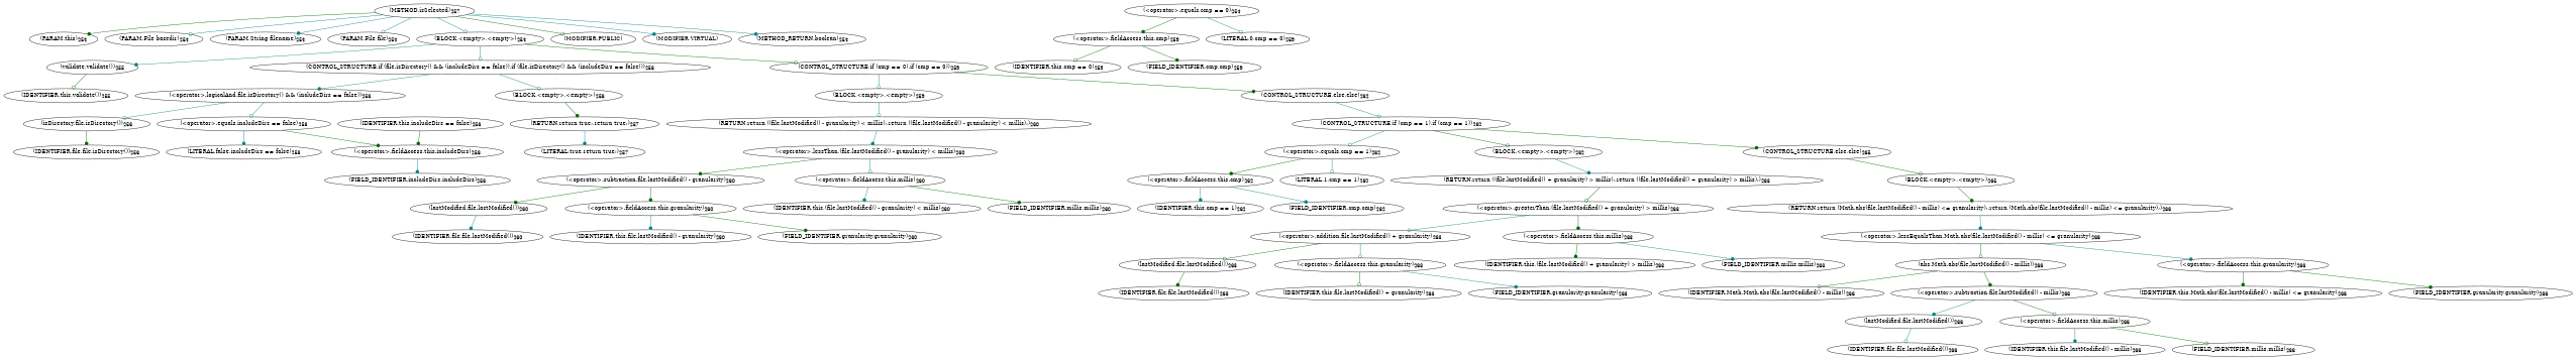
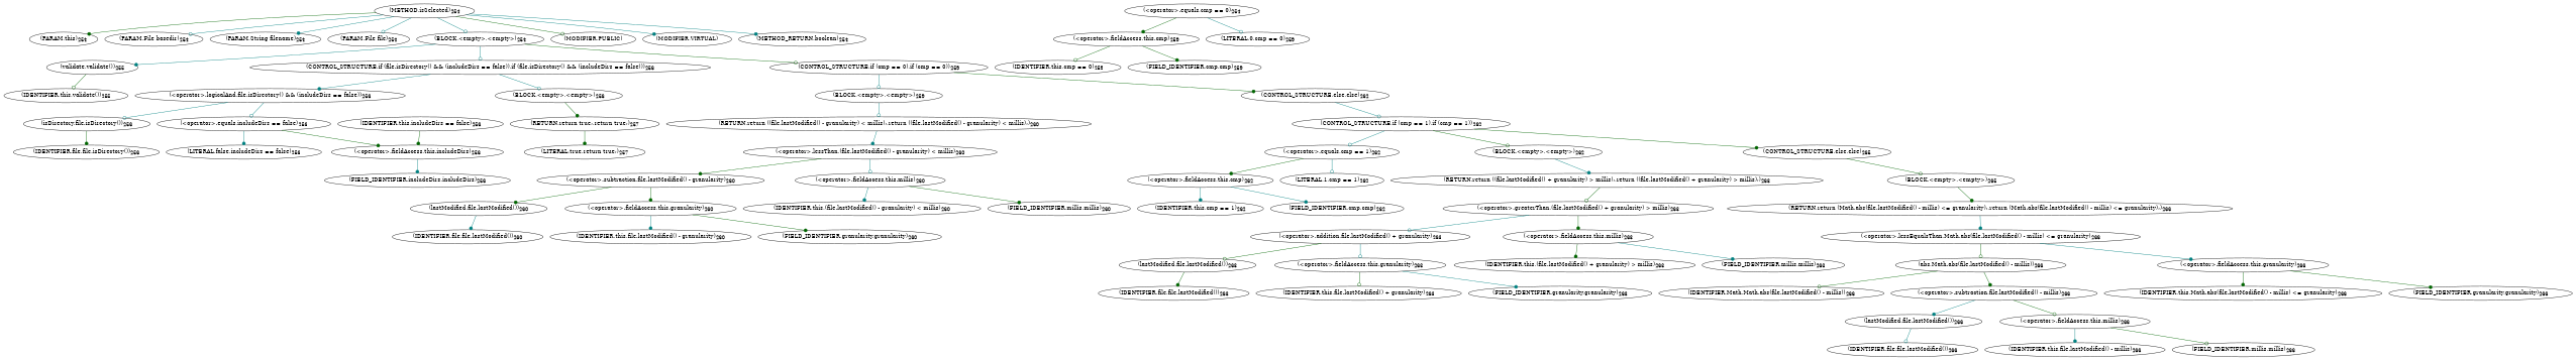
  digraph {
    edge [arrowhead=dot color=teal]
-   n1 [label=<(METHOD,isSelected)<SUB>257</SUB>>]
+   n1 [label=<(METHOD,isSelected)<SUB>254</SUB>>]
    n2 [label=<(PARAM,this)<SUB>254</SUB>>]
    n3 [label=<(PARAM,File basedir)<SUB>254</SUB>>]
    n4 [label=<(PARAM,String filename)<SUB>254</SUB>>]
    n5 [label=<(PARAM,File file)<SUB>254</SUB>>]
    n6 [label=<(BLOCK,&lt;empty&gt;,&lt;empty&gt;)<SUB>254</SUB>>]
    n7 [label=<(MODIFIER,PUBLIC)>]
    n8 [label=<(MODIFIER,VIRTUAL)>]
    n9 [label=<(METHOD_RETURN,boolean)<SUB>254</SUB>>]
    n10 [label=<(validate,validate())<SUB>255</SUB>>]
    n11 [label=<(CONTROL_STRUCTURE,if (file.isDirectory() &amp;&amp; (includeDirs == false)),if (file.isDirectory() &amp;&amp; (includeDirs == false)))<SUB>256</SUB>>]
    n12 [label=<(CONTROL_STRUCTURE,if (cmp == 0),if (cmp == 0))<SUB>259</SUB>>]
    n13 [label=<(IDENTIFIER,this,validate())<SUB>255</SUB>>]
    n14 [label=<(&lt;operator&gt;.logicalAnd,file.isDirectory() &amp;&amp; (includeDirs == false))<SUB>256</SUB>>]
    n15 [label=<(BLOCK,&lt;empty&gt;,&lt;empty&gt;)<SUB>256</SUB>>]
    n16 [label=<(BLOCK,&lt;empty&gt;,&lt;empty&gt;)<SUB>259</SUB>>]
    n17 [label=<(CONTROL_STRUCTURE,else,else)<SUB>262</SUB>>]
    n18 [label=<(isDirectory,file.isDirectory())<SUB>256</SUB>>]
    n19 [label=<(&lt;operator&gt;.equals,includeDirs == false)<SUB>256</SUB>>]
    n20 [label=<(RETURN,return true;,return true;)<SUB>257</SUB>>]
    n21 [label=<(IDENTIFIER,file,file.isDirectory())<SUB>256</SUB>>]
    n22 [label=<(&lt;operator&gt;.fieldAccess,this.includeDirs)<SUB>256</SUB>>]
    n23 [label=<(LITERAL,false,includeDirs == false)<SUB>256</SUB>>]
    n24 [label=<(FIELD_IDENTIFIER,includeDirs,includeDirs)<SUB>256</SUB>>]
    n25 [label=<(IDENTIFIER,this,includeDirs == false)<SUB>256</SUB>>]
    n26 [label=<(LITERAL,true,return true;)<SUB>257</SUB>>]
    n27 [label=<(&lt;operator&gt;.equals,cmp == 0)<SUB>254</SUB>>]
    n28 [label=<(&lt;operator&gt;.fieldAccess,this.cmp)<SUB>259</SUB>>]
    n29 [label=<(LITERAL,0,cmp == 0)<SUB>259</SUB>>]
    n30 [label=<(RETURN,return ((file.lastModified() - granularity) &lt; millis);,return ((file.lastModified() - granularity) &lt; millis);)<SUB>260</SUB>>]
    n31 [label=<(CONTROL_STRUCTURE,if (cmp == 1),if (cmp == 1))<SUB>262</SUB>>]
    n32 [label=<(IDENTIFIER,this,cmp == 0)<SUB>259</SUB>>]
    n33 [label=<(FIELD_IDENTIFIER,cmp,cmp)<SUB>259</SUB>>]
    n34 [label=<(&lt;operator&gt;.lessThan,(file.lastModified() - granularity) &lt; millis)<SUB>260</SUB>>]
    n35 [label=<(&lt;operator&gt;.subtraction,file.lastModified() - granularity)<SUB>260</SUB>>]
    n36 [label=<(&lt;operator&gt;.fieldAccess,this.millis)<SUB>260</SUB>>]
    n37 [label=<(lastModified,file.lastModified())<SUB>260</SUB>>]
    n38 [label=<(&lt;operator&gt;.fieldAccess,this.granularity)<SUB>260</SUB>>]
    n39 [label=<(IDENTIFIER,this,(file.lastModified() - granularity) &lt; millis)<SUB>260</SUB>>]
    n40 [label=<(FIELD_IDENTIFIER,millis,millis)<SUB>260</SUB>>]
    n41 [label=<(IDENTIFIER,file,file.lastModified())<SUB>260</SUB>>]
    n42 [label=<(IDENTIFIER,this,file.lastModified() - granularity)<SUB>260</SUB>>]
    n43 [label=<(FIELD_IDENTIFIER,granularity,granularity)<SUB>260</SUB>>]
    n44 [label=<(&lt;operator&gt;.equals,cmp == 1)<SUB>262</SUB>>]
    n45 [label=<(BLOCK,&lt;empty&gt;,&lt;empty&gt;)<SUB>262</SUB>>]
    n46 [label=<(CONTROL_STRUCTURE,else,else)<SUB>265</SUB>>]
    n47 [label=<(&lt;operator&gt;.fieldAccess,this.cmp)<SUB>262</SUB>>]
    n48 [label=<(LITERAL,1,cmp == 1)<SUB>262</SUB>>]
    n49 [label=<(RETURN,return ((file.lastModified() + granularity) &gt; millis);,return ((file.lastModified() + granularity) &gt; millis);)<SUB>263</SUB>>]
    n50 [label=<(BLOCK,&lt;empty&gt;,&lt;empty&gt;)<SUB>265</SUB>>]
    n51 [label=<(IDENTIFIER,this,cmp == 1)<SUB>262</SUB>>]
    n52 [label=<(FIELD_IDENTIFIER,cmp,cmp)<SUB>262</SUB>>]
    n53 [label=<(&lt;operator&gt;.greaterThan,(file.lastModified() + granularity) &gt; millis)<SUB>263</SUB>>]
    n54 [label=<(&lt;operator&gt;.addition,file.lastModified() + granularity)<SUB>263</SUB>>]
    n55 [label=<(&lt;operator&gt;.fieldAccess,this.millis)<SUB>263</SUB>>]
    n56 [label=<(lastModified,file.lastModified())<SUB>263</SUB>>]
    n57 [label=<(&lt;operator&gt;.fieldAccess,this.granularity)<SUB>263</SUB>>]
    n58 [label=<(IDENTIFIER,this,(file.lastModified() + granularity) &gt; millis)<SUB>263</SUB>>]
    n59 [label=<(FIELD_IDENTIFIER,millis,millis)<SUB>263</SUB>>]
    n60 [label=<(IDENTIFIER,file,file.lastModified())<SUB>263</SUB>>]
    n61 [label=<(IDENTIFIER,this,file.lastModified() + granularity)<SUB>263</SUB>>]
    n62 [label=<(FIELD_IDENTIFIER,granularity,granularity)<SUB>263</SUB>>]
    n63 [label=<(RETURN,return (Math.abs(file.lastModified() - millis) &lt;= granularity);,return (Math.abs(file.lastModified() - millis) &lt;= granularity);)<SUB>266</SUB>>]
    n64 [label=<(&lt;operator&gt;.lessEqualsThan,Math.abs(file.lastModified() - millis) &lt;= granularity)<SUB>266</SUB>>]
    n65 [label=<(abs,Math.abs(file.lastModified() - millis))<SUB>266</SUB>>]
    n66 [label=<(&lt;operator&gt;.fieldAccess,this.granularity)<SUB>266</SUB>>]
    n67 [label=<(IDENTIFIER,Math,Math.abs(file.lastModified() - millis))<SUB>266</SUB>>]
    n68 [label=<(&lt;operator&gt;.subtraction,file.lastModified() - millis)<SUB>266</SUB>>]
    n69 [label=<(IDENTIFIER,this,Math.abs(file.lastModified() - millis) &lt;= granularity)<SUB>266</SUB>>]
    n70 [label=<(FIELD_IDENTIFIER,granularity,granularity)<SUB>266</SUB>>]
    n71 [label=<(lastModified,file.lastModified())<SUB>266</SUB>>]
    n72 [label=<(&lt;operator&gt;.fieldAccess,this.millis)<SUB>266</SUB>>]
    n73 [label=<(IDENTIFIER,file,file.lastModified())<SUB>266</SUB>>]
    n74 [label=<(IDENTIFIER,this,file.lastModified() - millis)<SUB>266</SUB>>]
    n75 [label=<(FIELD_IDENTIFIER,millis,millis)<SUB>266</SUB>>]
    n1 -> n2 [color=darkgreen]
    n1 -> n3 [arrowhead=odot]
    n1 -> n4
    n1 -> n5 [arrowhead=odot]
    n1 -> n6 [arrowhead=odot]
    n1 -> n7 [arrowhead=odot color=darkgreen]
    n1 -> n8
    n1 -> n9
    n6 -> n10
    n6 -> n11 [arrowhead=odot]
    n6 -> n12 [arrowhead=odot color=darkgreen]
    n10 -> n13 [arrowhead=odot color=darkgreen]
    n11 -> n14
    n11 -> n15 [arrowhead=odot]
    n12 -> n16 [arrowhead=odot]
    n12 -> n17 [color=darkgreen]
    n14 -> n18 [arrowhead=odot]
    n14 -> n19 [arrowhead=odot]
    n15 -> n20 [color=darkgreen]
    n16 -> n30 [arrowhead=odot]
    n17 -> n31 [arrowhead=odot]
    n18 -> n21 [color=darkgreen]
    n19 -> n22 [color=darkgreen]
    n19 -> n23
-   n20 -> n26
+   n20 -> n26 [color=darkgreen]
    n22 -> n24
    n25 -> n22 [color=darkgreen]
    n27 -> n28 [color=darkgreen]
    n27 -> n29 [arrowhead=odot]
    n28 -> n32 [arrowhead=odot color=darkgreen]
    n28 -> n33 [color=darkgreen]
    n30 -> n34
    n31 -> n44 [arrowhead=odot]
    n31 -> n45 [arrowhead=odot color=darkgreen]
    n31 -> n46 [color=darkgreen]
    n34 -> n35 [color=darkgreen]
    n34 -> n36 [arrowhead=odot]
    n35 -> n37 [color=darkgreen]
    n35 -> n38 [color=darkgreen]
    n36 -> n39
    n36 -> n40 [color=darkgreen]
    n37 -> n41
    n38 -> n42
    n38 -> n43 [color=darkgreen]
    n44 -> n47 [color=darkgreen]
    n44 -> n48 [arrowhead=odot]
    n45 -> n49
    n46 -> n50 [arrowhead=odot color=darkgreen]
    n47 -> n51
    n47 -> n52
    n49 -> n53 [arrowhead=odot color=darkgreen]
    n50 -> n63 [color=darkgreen]
    n53 -> n54 [arrowhead=odot]
    n53 -> n55 [color=darkgreen]
    n54 -> n56 [arrowhead=odot color=darkgreen]
    n54 -> n57 [arrowhead=odot]
    n55 -> n58 [color=darkgreen]
    n55 -> n59
    n56 -> n60 [color=darkgreen]
    n57 -> n61 [arrowhead=odot color=darkgreen]
    n57 -> n62
    n63 -> n64
    n64 -> n65 [arrowhead=odot color=darkgreen]
    n64 -> n66
    n65 -> n67 [arrowhead=odot color=darkgreen]
    n65 -> n68 [color=darkgreen]
    n66 -> n69 [color=darkgreen]
    n66 -> n70 [color=darkgreen]
    n68 -> n71
    n68 -> n72 [arrowhead=odot color=darkgreen]
    n71 -> n73 [arrowhead=odot]
    n72 -> n74
    n72 -> n75 [arrowhead=odot color=darkgreen]
  }
